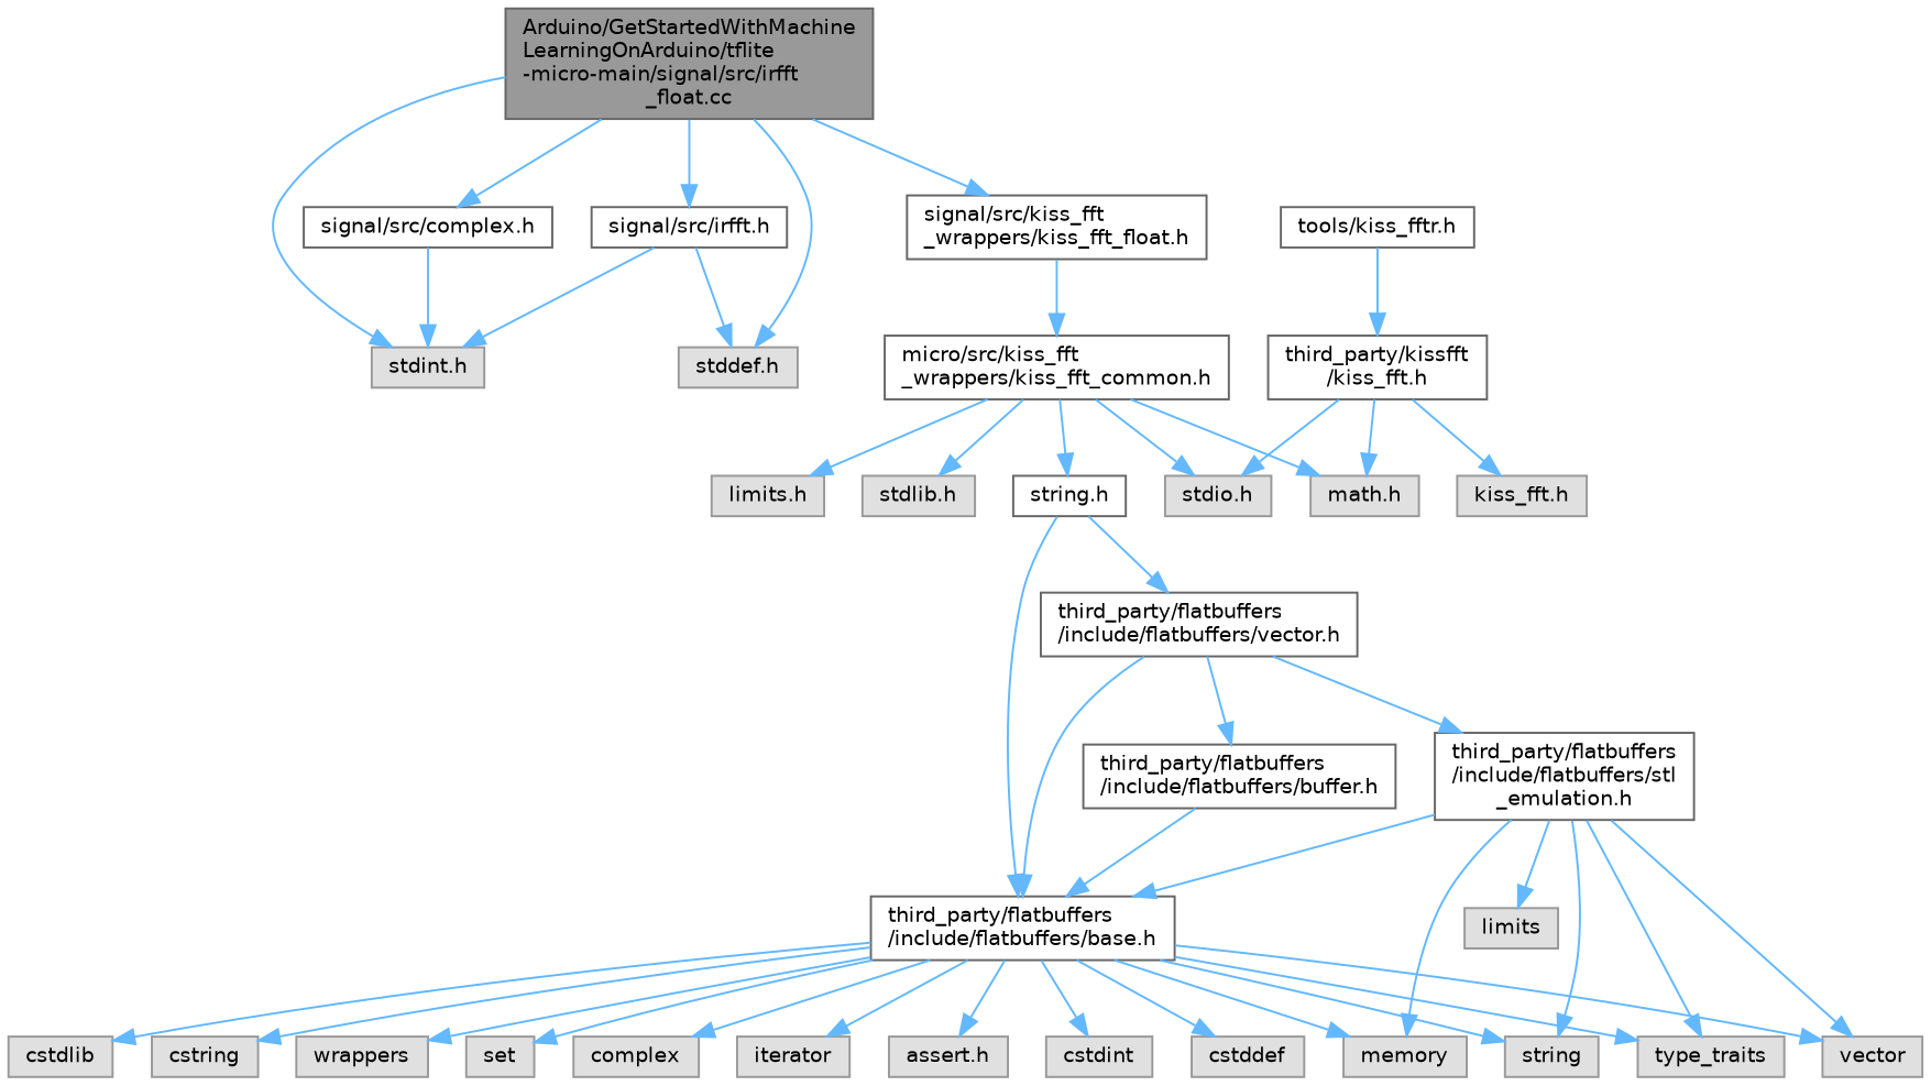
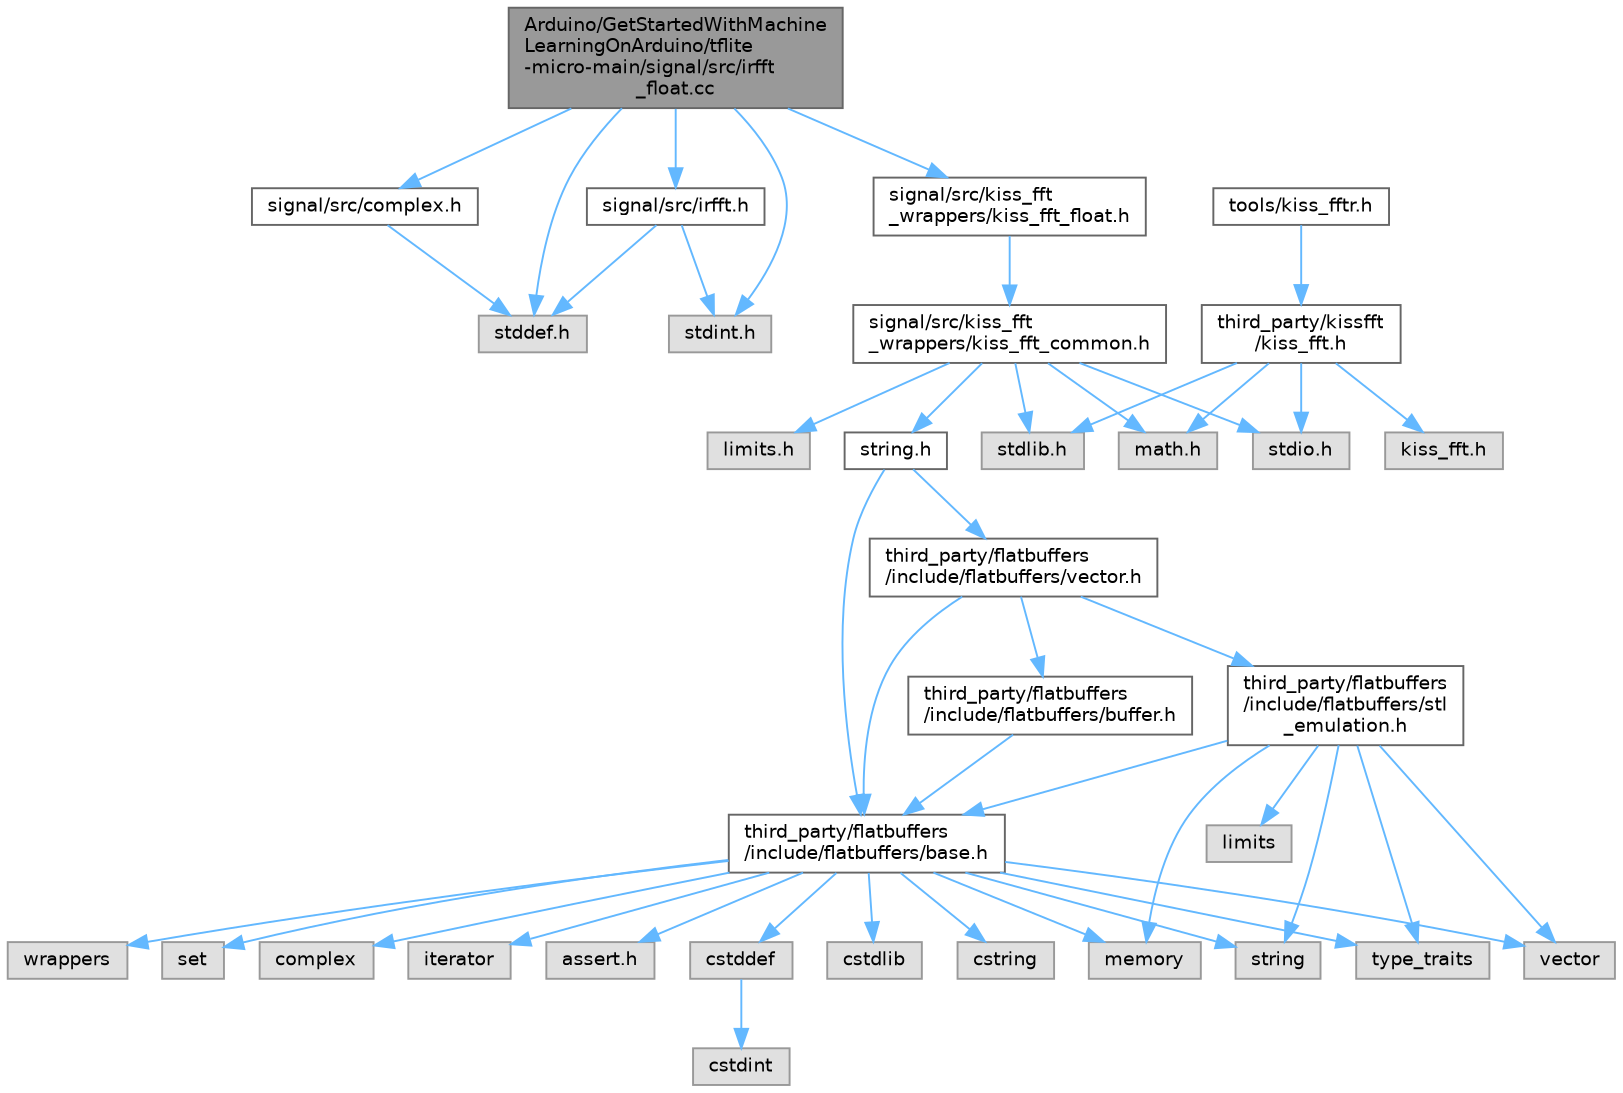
  digraph {
    node [color=grey60 fillcolor="#E0E0E0" fontname=Helvetica fontsize=10 shape=box style=filled]
    edge [color=steelblue1 fontname=Helvetica fontsize=10 labelfontname=Helvetica labelfontsize=10 style=solid]
    n1 [color=gray40 fillcolor=grey60 fontcolor=black height=0.2 label="Arduino/GetStartedWithMachine\lLearningOnArduino/tflite\l-micro-main/signal/src/irfft\l_float.cc" width=0.4]
    n2 [height=0.2 label="stddef.h" width=0.4]
    n3 [height=0.2 label="stdint.h" width=0.4]
    n4 [color=grey40 fillcolor=white height=0.2 label="signal/src/complex.h" width=0.4]
    n5 [color=grey40 fillcolor=white height=0.2 label="signal/src/irfft.h" width=0.4]
    n6 [color=grey40 fillcolor=white height=0.2 label="signal/src/kiss_fft\l_wrappers/kiss_fft_float.h" width=0.4]
-   n7 [color=grey40 fillcolor=white height=0.2 label="micro/src/kiss_fft\l_wrappers/kiss_fft_common.h" width=0.4]
+   n7 [color=grey40 fillcolor=white height=0.2 label="signal/src/kiss_fft\l_wrappers/kiss_fft_common.h" width=0.4]
    n8 [height=0.2 label="limits.h" width=0.4]
    n9 [height=0.2 label="math.h" width=0.4]
    n10 [height=0.2 label="stdio.h" width=0.4]
    n11 [height=0.2 label="stdlib.h" width=0.4]
    n12 [color=grey40 fillcolor=white height=0.2 label="string.h" width=0.4]
    n13 [height=0.2 label="kiss_fft.h" width=0.4]
    n14 [color=grey40 fillcolor=white height=0.2 label="tools/kiss_fftr.h" width=0.4]
    n15 [color=grey40 fillcolor=white height=0.2 label="third_party/kissfft\l/kiss_fft.h" width=0.4]
    n16 [color=grey40 fillcolor=white height=0.2 label="third_party/flatbuffers\l/include/flatbuffers/base.h" width=0.4]
    n17 [color=grey40 fillcolor=white height=0.2 label="third_party/flatbuffers\l/include/flatbuffers/vector.h" width=0.4]
    n18 [height=0.2 label="assert.h" width=0.4]
    n19 [height=0.2 label=cstdint width=0.4]
    n20 [height=0.2 label=cstddef width=0.4]
    n21 [height=0.2 label=cstdlib width=0.4]
    n22 [height=0.2 label=cstring width=0.4]
    n23 [height=0.2 label=wrappers width=0.4]
    n24 [height=0.2 label=string width=0.4]
    n25 [height=0.2 label=type_traits width=0.4]
    n26 [height=0.2 label=vector width=0.4]
    n27 [height=0.2 label=set width=0.4]
    n28 [height=0.2 label=complex width=0.4]
    n29 [height=0.2 label=iterator width=0.4]
    n30 [height=0.2 label=memory width=0.4]
    n31 [color=grey40 fillcolor=white height=0.2 label="third_party/flatbuffers\l/include/flatbuffers/buffer.h" width=0.4]
    n32 [color=grey40 fillcolor=white height=0.2 label="third_party/flatbuffers\l/include/flatbuffers/stl\l_emulation.h" width=0.4]
    n33 [height=0.2 label=limits width=0.4]
    n1 -> n2
    n1 -> n3
    n1 -> n4
    n1 -> n5
    n1 -> n6
-   n4 -> n3
+   n4 -> n2
    n5 -> n2
    n5 -> n3
    n6 -> n7
    n7 -> n8
    n7 -> n9
    n7 -> n10
    n7 -> n11
    n7 -> n12
    n12 -> n16
    n12 -> n17
    n14 -> n15
    n15 -> n9
    n15 -> n10
+   n15 -> n11
    n15 -> n13
    n16 -> n18
-   n16 -> n19
+   n20 -> n19
    n16 -> n20
    n16 -> n21
    n16 -> n22
    n16 -> n23
    n16 -> n24
    n16 -> n25
    n16 -> n26
    n16 -> n27
    n16 -> n28
    n16 -> n29
    n16 -> n30
    n17 -> n16
    n17 -> n31
    n17 -> n32
    n31 -> n16
    n32 -> n16
    n32 -> n24
    n32 -> n25
    n32 -> n26
    n32 -> n30
    n32 -> n33
  }
